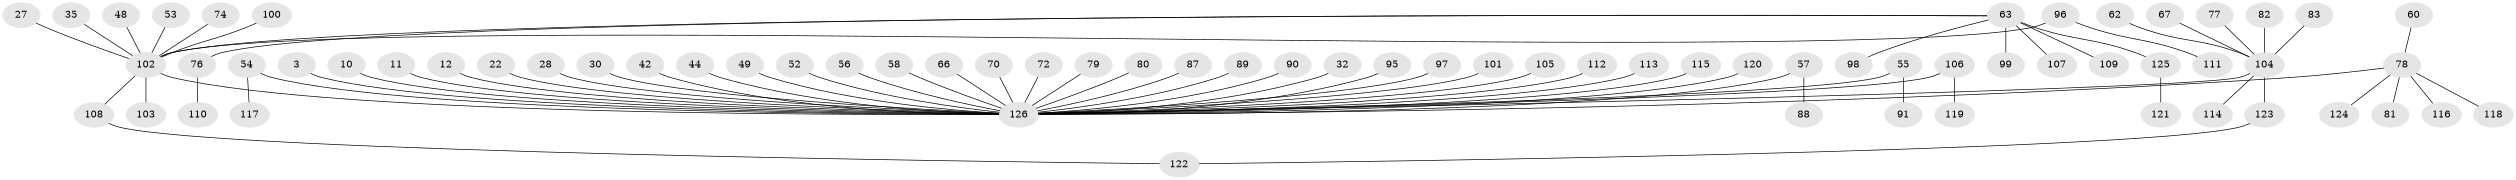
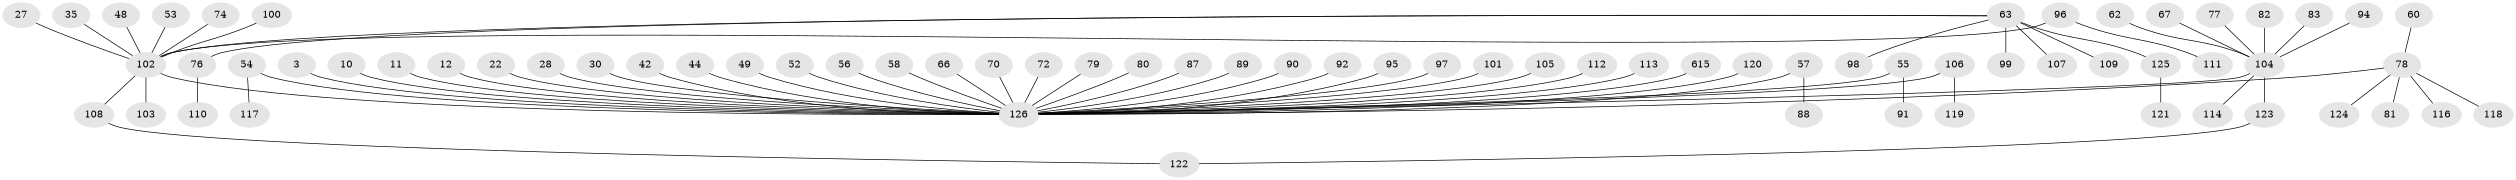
  graph {
    node [color=gray90 style=filled]
    126 [super="+32+5+61"]
    3
    10
    11
    12
    22
    102 [super="+17+73"]
    103
    108 [super="+45+40+46+75+84+85"]
    27
    28
    30
    35
    42
    44
    48
    49
    52 [super="+31"]
    53
    54
    117
    56 [super="+36"]
    57 [super="+23+29+34"]
    88 [super="+51"]
    58
    78 [super="+43+50"]
    81
    116
    118
    124
    60
    104 [super="+64+47+93"]
    114
    123
    62
    63
    76
    98
    99
    107
    109
    125
    110
    121
    n45 [label=55 super="+19+55+59"]
    91
    66 [super="+24"]
    67
    70
    72
    74
    77
    79
    80
    82
    83
    87
    89
    90
-   92 [label=32]
+   92
+   94
    95 [super="+37"]
    96 [super="+86"]
    111
    97 [super="+33+39"]
    100
    101
    122
    105
    106 [super="+6+38"]
    119
    112 [super="+2"]
    113
-   115
+   115 [label=615]
    120
    3 -- 126
    10 -- 126
    11 -- 126
    12 -- 126
    22 -- 126
    102 -- 126 [weight=4]
    102 -- 103
    102 -- 108
    108 -- 122
    27 -- 102
    28 -- 126
    30 -- 126
    35 -- 102
    42 -- 126
    44 -- 126
    48 -- 102
    49 -- 126
    52 -- 126
    53 -- 102
    54 -- 126
    54 -- 117
    56 -- 126 [weight=2]
    57 -- 126
    57 -- 88
    58 -- 126
    78 -- 126
    78 -- 81
    78 -- 116
    78 -- 118
    78 -- 124
    60 -- 78
    104 -- 126 [weight=2]
    104 -- 114
    104 -- 123
    123 -- 122
    62 -- 104
    63 -- 102
    63 -- 76
    63 -- 98
    63 -- 99
    63 -- 107
    63 -- 109
    63 -- 125
    76 -- 110
    125 -- 121
    n45 -- 126
    n45 -- 91
    66 -- 126
    67 -- 104
    70 -- 126
    72 -- 126
    74 -- 102
    77 -- 104
    79 -- 126
    80 -- 126
    82 -- 104
    83 -- 104
    87 -- 126
    89 -- 126
    90 -- 126
    92 -- 126
+   94 -- 104
    95 -- 126
    96 -- 102
    96 -- 111
    97 -- 126
    100 -- 102
    101 -- 126
    105 -- 126
    106 -- 126
    106 -- 119
    112 -- 126
    113 -- 126
    115 -- 126
    120 -- 126
  }
